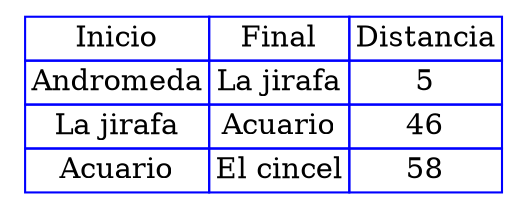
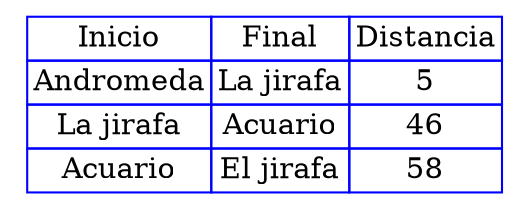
  digraph {
-   n1 [label=<      <table border='0' cellborder='1' color='blue' cellspacing='0'> <tr> <td>Inicio</td> <td> Final </td> <td>Distancia</td></tr> <tr> <td>Andromeda</td> <td>La jirafa</td> <td>5</td> </tr> <tr> <td>La jirafa</td> <td>Acuario</td> <td>46</td> </tr> <tr> <td>Acuario</td> <td>El cincel</td> <td>58</td> </tr></table> > shape=plaintext]
+   n1 [label=<      <table border='0' cellborder='1' color='blue' cellspacing='0'> <tr> <td>Inicio</td> <td> Final </td> <td>Distancia</td></tr> <tr> <td>Andromeda</td> <td>La jirafa</td> <td>5</td> </tr> <tr> <td>La jirafa</td> <td>Acuario</td> <td>46</td> </tr> <tr> <td>Acuario</td> <td>El jirafa</td> <td>58</td> </tr></table> > shape=plaintext]
  }
